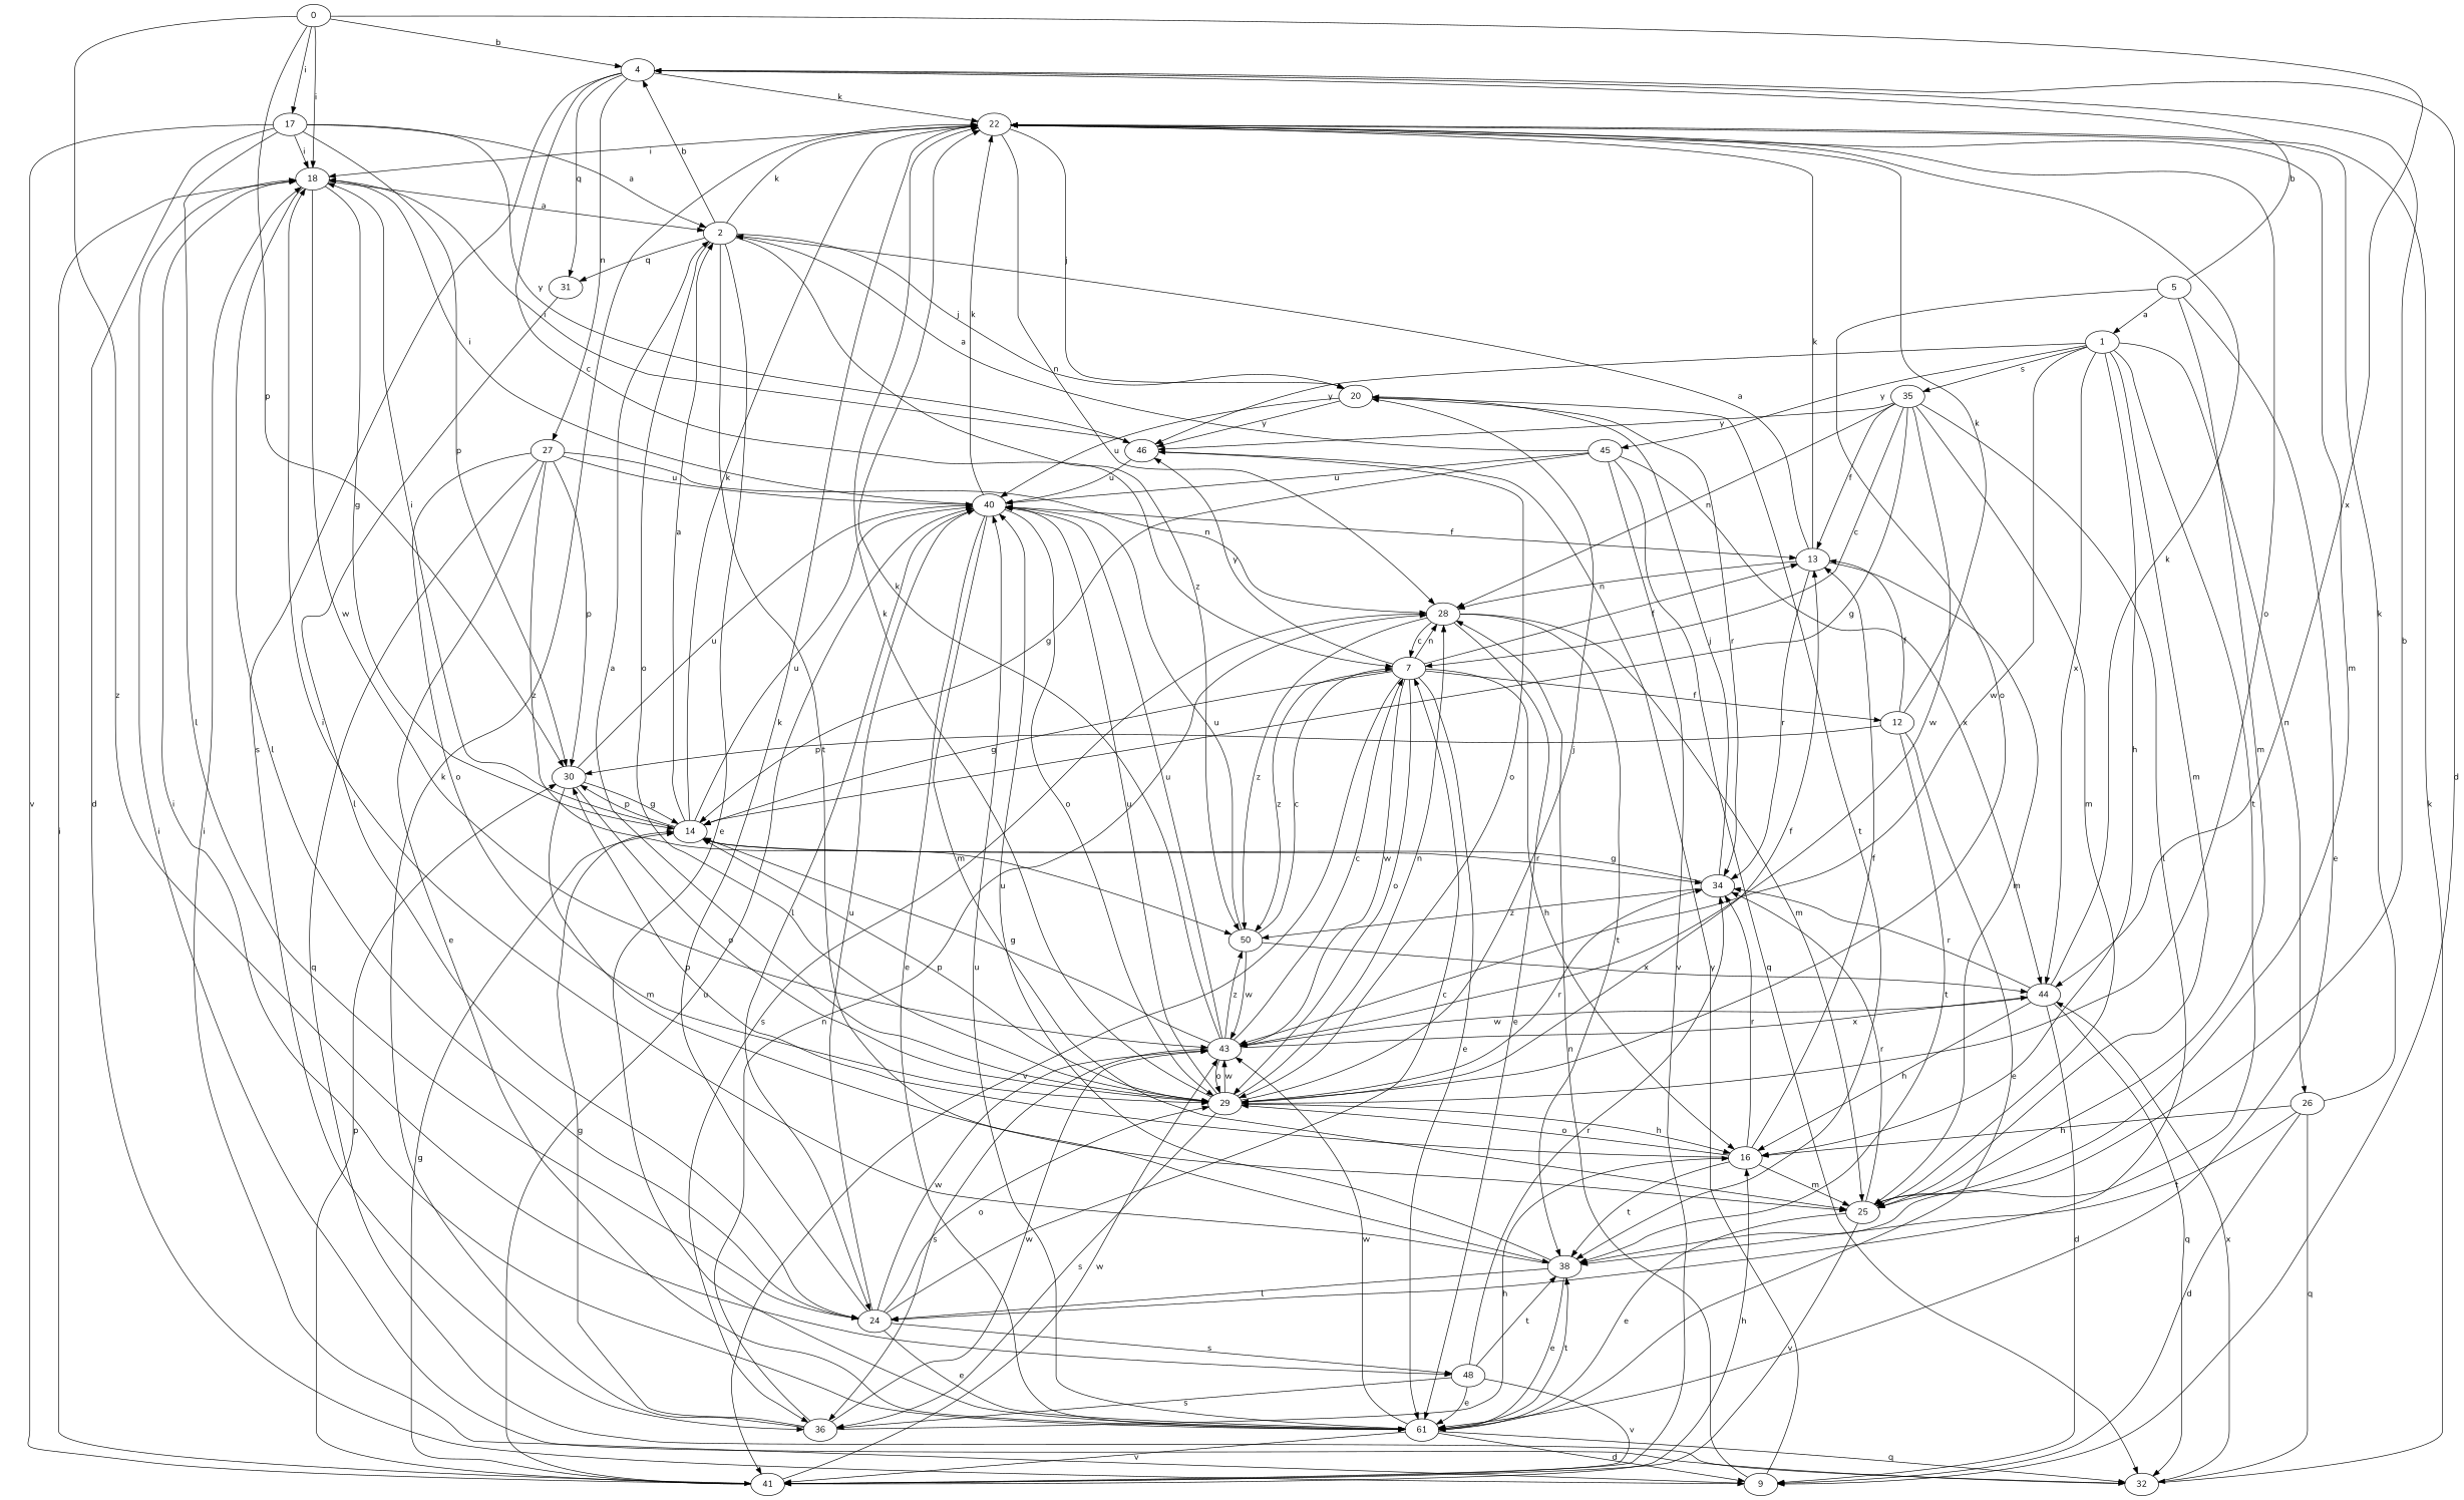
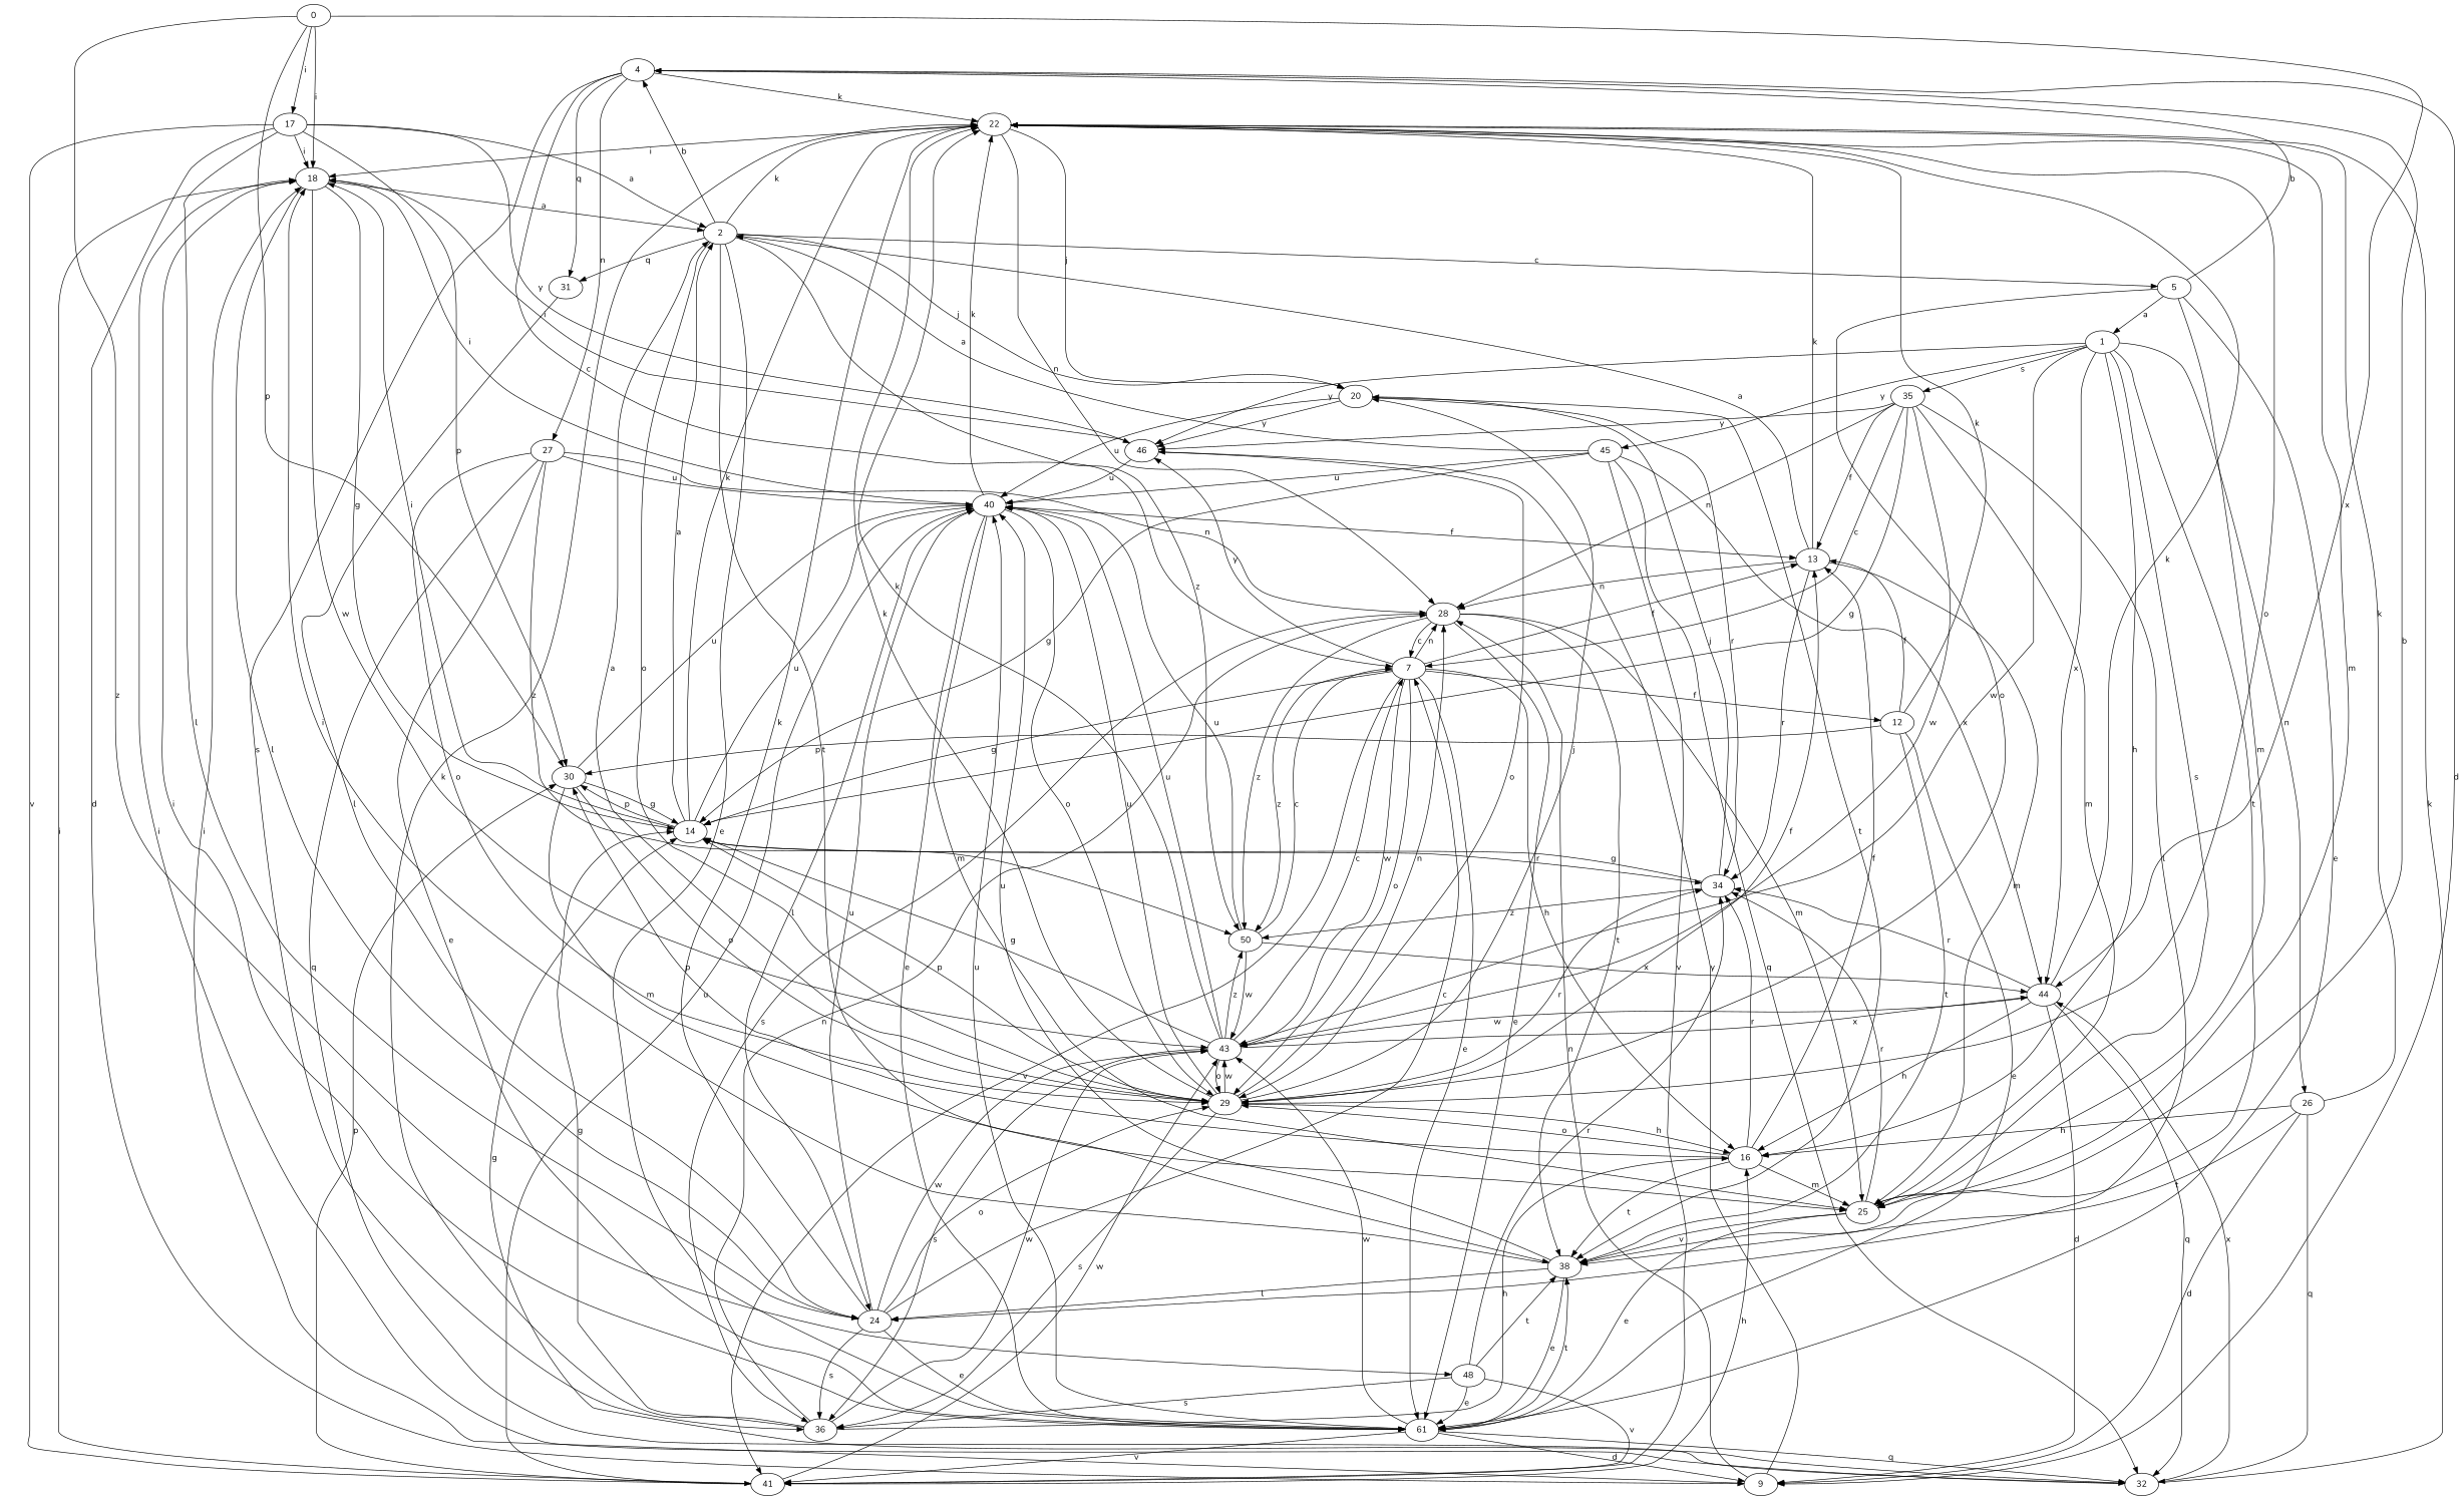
  strict digraph {
    fontname=Nunito
    node [fontname=Nunito]
    edge [fontname=Nunito]
    0
    4
    17
    18
    30
    44
    48
    22
    31
    7
    9
    27
    36
    46
    2
    41
    24
    43
    14
    25
    29
    40
    16
    32
    34
    38
    n27 [label=61]
    1
    26
    35
    45
    13
    28
    50
    5
    20
    12
-   0 -> 4 [label=b]
    0 -> 17 [label=i]
    0 -> 18 [label=i]
    0 -> 30 [label=p]
    0 -> 44 [label=x]
    0 -> 48 [label=z]
    4 -> 22 [label=k]
    4 -> 31 [label=q]
    4 -> 7 [label=c]
    4 -> 9 [label=d]
    4 -> 27 [label=n]
    4 -> 36 [label=s]
    17 -> 18 [label=i]
    17 -> 30 [label=p]
    17 -> 9 [label=d]
    17 -> 46 [label=y]
    17 -> 2 [label=a]
    17 -> 41 [label=v]
    17 -> 24 [label=l]
    18 -> 2 [label=a]
    18 -> 24 [label=l]
    18 -> 43 [label=w]
    18 -> 14 [label=g]
    30 -> 14 [label=g]
    30 -> 25 [label=m]
    30 -> 29 [label=o]
    30 -> 40 [label=u]
    44 -> 22 [label=k]
    44 -> 9 [label=d]
    44 -> 43 [label=w]
    44 -> 16 [label=h]
    44 -> 32 [label=q]
    44 -> 34 [label=r]
    48 -> 36 [label=s]
    48 -> 41 [label=v]
    48 -> 34 [label=r]
    48 -> 38 [label=t]
    48 -> n27 [label=e]
    22 -> 18 [label=i]
    22 -> 25 [label=m]
    22 -> 29 [label=o]
    22 -> 28 [label=n]
    22 -> 20 [label=j]
    31 -> 24 [label=l]
    7 -> 46 [label=y]
    7 -> 41 [label=v]
    7 -> 43 [label=w]
    7 -> 14 [label=g]
    7 -> 29 [label=o]
    7 -> 16 [label=h]
    7 -> n27 [label=e]
    7 -> 13 [label=f]
    7 -> 28 [label=n]
    7 -> 50 [label=z]
    7 -> 12 [label=f]
    9 -> 18 [label=i]
    9 -> 46 [label=y]
    9 -> 28 [label=n]
-   27 -> 30 [label=p]
    27 -> 29 [label=o]
    27 -> 40 [label=u]
    27 -> 32 [label=q]
    27 -> n27 [label=e]
    27 -> 28 [label=n]
    27 -> 50 [label=z]
    36 -> 22 [label=k]
    36 -> 43 [label=w]
    36 -> 14 [label=g]
    36 -> 16 [label=h]
    36 -> 28 [label=n]
    46 -> 18 [label=i]
    46 -> 29 [label=o]
    46 -> 40 [label=u]
    2 -> 4 [label=b]
    2 -> 22 [label=k]
    2 -> 31 [label=q]
    2 -> 29 [label=o]
    2 -> 38 [label=t]
    2 -> n27 [label=e]
    2 -> 50 [label=z]
+   2 -> 5 [label=c]
    2 -> 20 [label=j]
    41 -> 18 [label=i]
    41 -> 30 [label=p]
    41 -> 43 [label=w]
    41 -> 40 [label=u]
    41 -> 16 [label=h]
    24 -> 22 [label=k]
    24 -> 7 [label=c]
-   24 -> 48 [label=s]
+   24 -> 36 [label=s]
    24 -> 43 [label=w]
    24 -> 29 [label=o]
    24 -> 40 [label=u]
    24 -> n27 [label=e]
    43 -> 44 [label=x]
    43 -> 22 [label=k]
    43 -> 7 [label=c]
    43 -> 36 [label=s]
    43 -> 14 [label=g]
    43 -> 29 [label=o]
    43 -> 40 [label=u]
    43 -> 50 [label=z]
    14 -> 18 [label=i]
    14 -> 30 [label=p]
    14 -> 22 [label=k]
    14 -> 2 [label=a]
    14 -> 40 [label=u]
    14 -> 34 [label=r]
    25 -> 4 [label=b]
-   25 -> 41 [label=v]
+   25 -> 38 [label=v]
    25 -> 34 [label=r]
    25 -> n27 [label=e]
    29 -> 22 [label=k]
    29 -> 36 [label=s]
    29 -> 2 [label=a]
    29 -> 43 [label=w]
    29 -> 14 [label=p]
    29 -> 40 [label=u]
    29 -> 16 [label=h]
    29 -> 34 [label=r]
    29 -> 13 [label=f]
    29 -> 28 [label=n]
    29 -> 20 [label=j]
    40 -> 18 [label=i]
    40 -> 22 [label=k]
    40 -> 24 [label=l]
    40 -> 25 [label=m]
    40 -> 29 [label=o]
    40 -> n27 [label=e]
    40 -> 13 [label=f]
    16 -> 30 [label=p]
    16 -> 25 [label=m]
    16 -> 29 [label=o]
    16 -> 34 [label=r]
    16 -> 38 [label=t]
    16 -> 13 [label=f]
    32 -> 18 [label=i]
    32 -> 44 [label=x]
    32 -> 22 [label=k]
-   41 -> 14 [label=g]
+   32 -> 14 [label=g]
    34 -> 14 [label=g]
    34 -> 50 [label=z]
    34 -> 20 [label=j]
    38 -> 18 [label=i]
    38 -> 24 [label=l]
    38 -> 40 [label=u]
    38 -> n27 [label=e]
    n27 -> 18 [label=i]
    n27 -> 9 [label=d]
    n27 -> 41 [label=v]
    n27 -> 43 [label=w]
    n27 -> 40 [label=u]
    n27 -> 32 [label=q]
    n27 -> 38 [label=t]
    1 -> 44 [label=x]
    1 -> 46 [label=y]
    1 -> 43 [label=w]
-   1 -> 25 [label=m]
+   1 -> 25 [label=s]
    1 -> 16 [label=h]
    1 -> 38 [label=t]
    1 -> 26 [label=n]
    1 -> 35 [label=s]
    1 -> 45 [label=y]
    26 -> 22 [label=k]
    26 -> 9 [label=d]
    26 -> 16 [label=h]
    26 -> 32 [label=q]
    26 -> 38 [label=t]
    35 -> 7 [label=c]
    35 -> 46 [label=y]
    35 -> 24 [label=l]
    35 -> 43 [label=w]
    35 -> 14 [label=g]
    35 -> 25 [label=m]
    35 -> 13 [label=f]
    35 -> 28 [label=n]
    45 -> 44 [label=x]
    45 -> 2 [label=a]
    45 -> 41 [label=v]
    45 -> 14 [label=g]
    45 -> 40 [label=u]
    45 -> 32 [label=q]
    13 -> 22 [label=k]
    13 -> 2 [label=a]
    13 -> 25 [label=m]
    13 -> 34 [label=r]
    13 -> 28 [label=n]
    28 -> 7 [label=c]
    28 -> 36 [label=s]
    28 -> 25 [label=m]
    28 -> 38 [label=t]
    28 -> n27 [label=e]
    28 -> 50 [label=z]
    50 -> 44 [label=x]
    50 -> 7 [label=c]
    50 -> 43 [label=w]
    50 -> 40 [label=u]
    5 -> 4 [label=b]
    5 -> 25 [label=m]
    5 -> 29 [label=o]
    5 -> n27 [label=e]
    5 -> 1 [label=a]
    20 -> 46 [label=y]
    20 -> 40 [label=u]
    20 -> 34 [label=r]
    20 -> 38 [label=t]
    12 -> 30 [label=p]
    12 -> 22 [label=k]
    12 -> 38 [label=t]
    12 -> n27 [label=e]
    12 -> 13 [label=f]
  }
